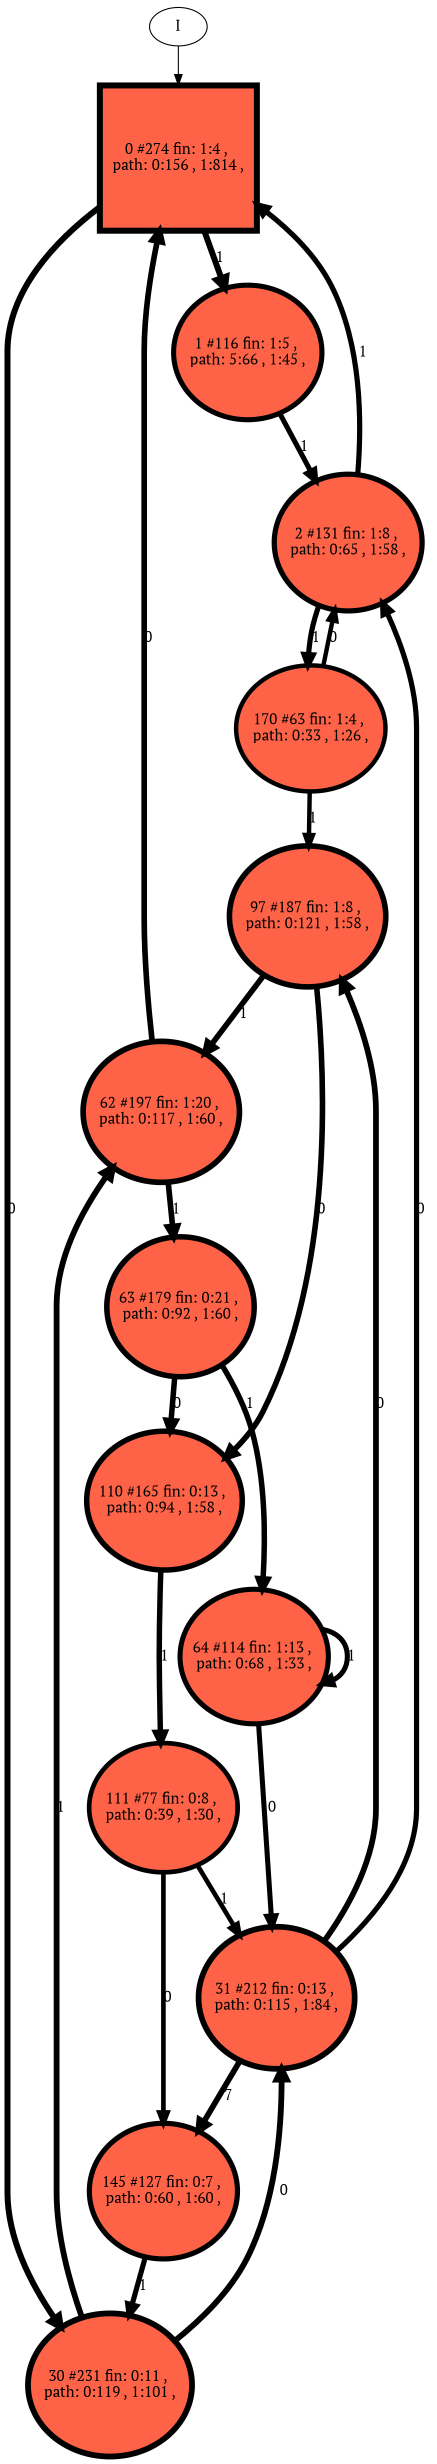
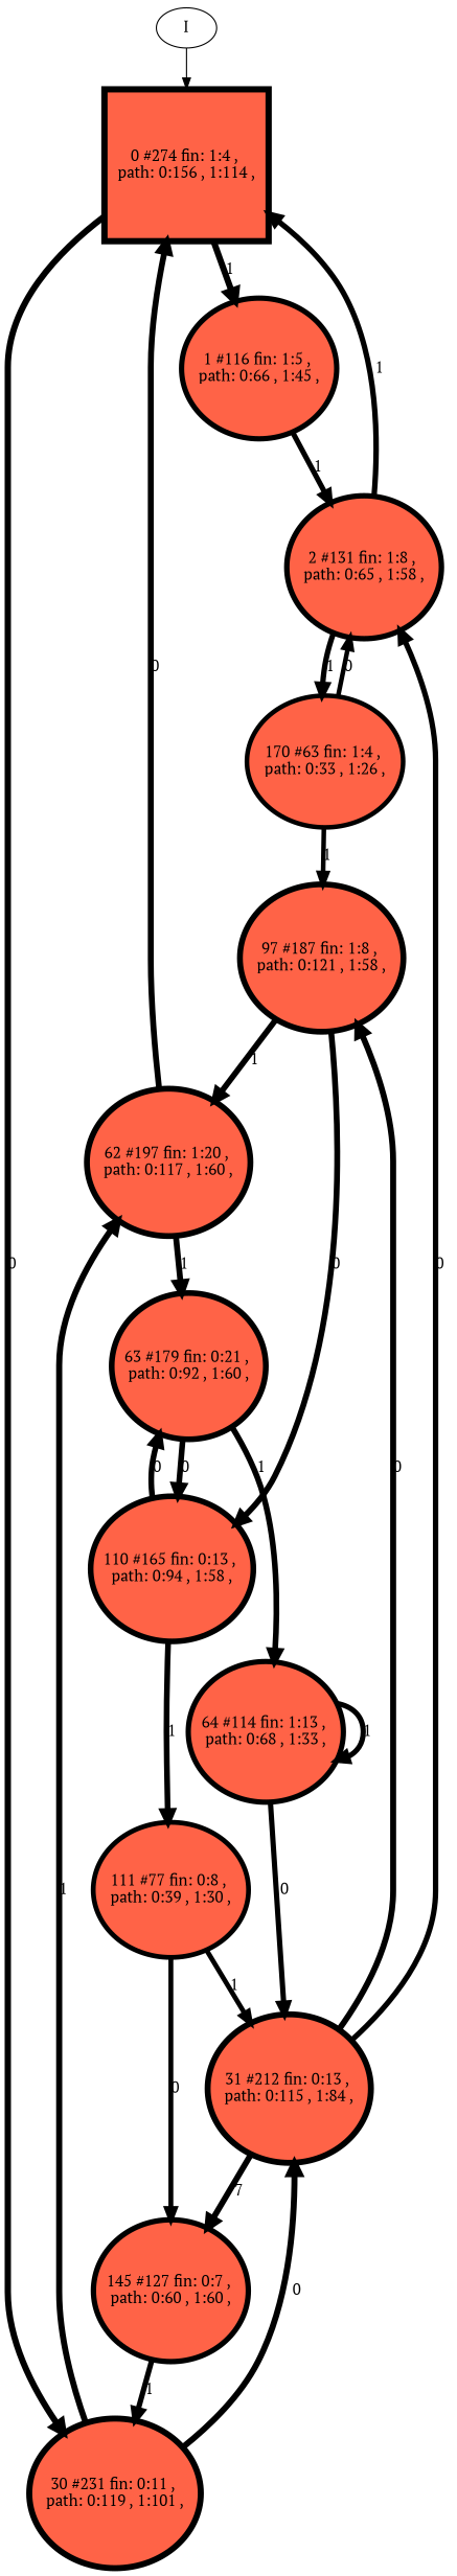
  digraph {
    fontname="PT Serif"
    node [fillcolor=tomato fontname="PT Serif" style=filled]
    edge [fontname="PT Serif" penwidth=5.61677]
-   n1 [height=1.88961 label="0 #274 fin: 1:4 , \n path: 0:156 , 1:814 , " penwidth=5.61677 shape=box width=1.88961]
-   n2 [height=1.75131 label="1 #116 fin: 1:5 , \n path: 5:66 , 1:45 , " penwidth=4.76217 width=1.75131]
+   n1 [height=1.88961 label="0 #274 fin: 1:4 , \n path: 0:156 , 1:114 , " penwidth=5.61677 shape=box width=1.88961]
+   n2 [height=1.75131 label="1 #116 fin: 1:5 , \n path: 0:66 , 1:45 , " penwidth=4.76217 width=1.75131]
    n3 [height=1.86357 label="30 #231 fin: 0:11 , \n path: 0:119 , 1:101 , " penwidth=5.44674 width=1.86357]
    n4 [height=1.77203 label="2 #131 fin: 1:8 , \n path: 0:65 , 1:58 , " penwidth=4.8828 width=1.77203]
    n5 [height=1.83869 label="62 #197 fin: 1:20 , \n path: 0:117 , 1:60 , " penwidth=5.28827 width=1.83869]
    n6 [height=1.85023 label="31 #212 fin: 0:13 , \n path: 0:115 , 1:84 , " penwidth=5.36129 width=1.85023]
    I [fillcolor="" style=""]
    n8 [height=1.83041 label="97 #187 fin: 1:8 , \n path: 0:121 , 1:58 , " penwidth=5.23644 width=1.83041]
    n9 [height=1.81025 label="110 #165 fin: 0:13 , \n path: 0:94 , 1:58 , " penwidth=5.11199 width=1.81025]
    n10 [height=1.64072 label="170 #63 fin: 1:4 , \n path: 0:33 , 1:26 , " penwidth=4.15888 width=1.64072]
    n11 [height=1.81792 label="63 #179 fin: 0:21 , \n path: 0:92 , 1:60 , " penwidth=5.15906 width=1.81792]
    n12 [height=1.76679 label="145 #127 fin: 0:7 , \n path: 0:60 , 1:60 , " penwidth=4.85203 width=1.76679]
    n13 [height=1.67835 label="111 #77 fin: 0:8 , \n path: 0:39 , 1:30 , " penwidth=4.35671 width=1.67835]
    n14 [height=1.74832 label="64 #114 fin: 1:13 , \n path: 0:68 , 1:33 , " penwidth=4.74493 width=1.74832]
    n1 -> n2 [label="1 "]
    n1 -> n3 [label="0 "]
    n2 -> n4 [label="1 " penwidth=4.76217]
    n3 -> n5 [label="1 " penwidth=5.44674]
    n3 -> n6 [label="0 " penwidth=5.44674]
    n4 -> n1 [label="1 " penwidth=4.8828]
    n4 -> n10 [label="1 " penwidth=4.8828]
    n5 -> n1 [label="0 " penwidth=5.28827]
    n5 -> n11 [label="1 " penwidth=5.28827]
    n6 -> n4 [label="0 " penwidth=4.85203]
    n6 -> n8 [label="0 " penwidth=5.36129]
    n6 -> n12 [label="7 " penwidth=5.36129]
    I -> n1 [penwidth=""]
    n8 -> n5 [label="1 " penwidth=5.23644]
    n8 -> n9 [label="0 " penwidth=5.23644]
+   n9 -> n11 [label="0 " penwidth=5.11199]
    n9 -> n13 [label="1 " penwidth=5.11199]
    n10 -> n4 [label="0 " penwidth=4.15888]
    n10 -> n8 [label="1 " penwidth=4.15888]
    n11 -> n9 [label="0 " penwidth=5.15906]
    n11 -> n14 [label="1 " penwidth=5.15906]
    n12 -> n3 [label="1 " penwidth=4.85203]
    n13 -> n6 [label="1 " penwidth=4.35671]
    n13 -> n12 [label="0 " penwidth=4.35671]
    n14 -> n6 [label="0 " penwidth=4.74493]
    n14 -> n14 [label="1 " penwidth=4.74493]
  }
